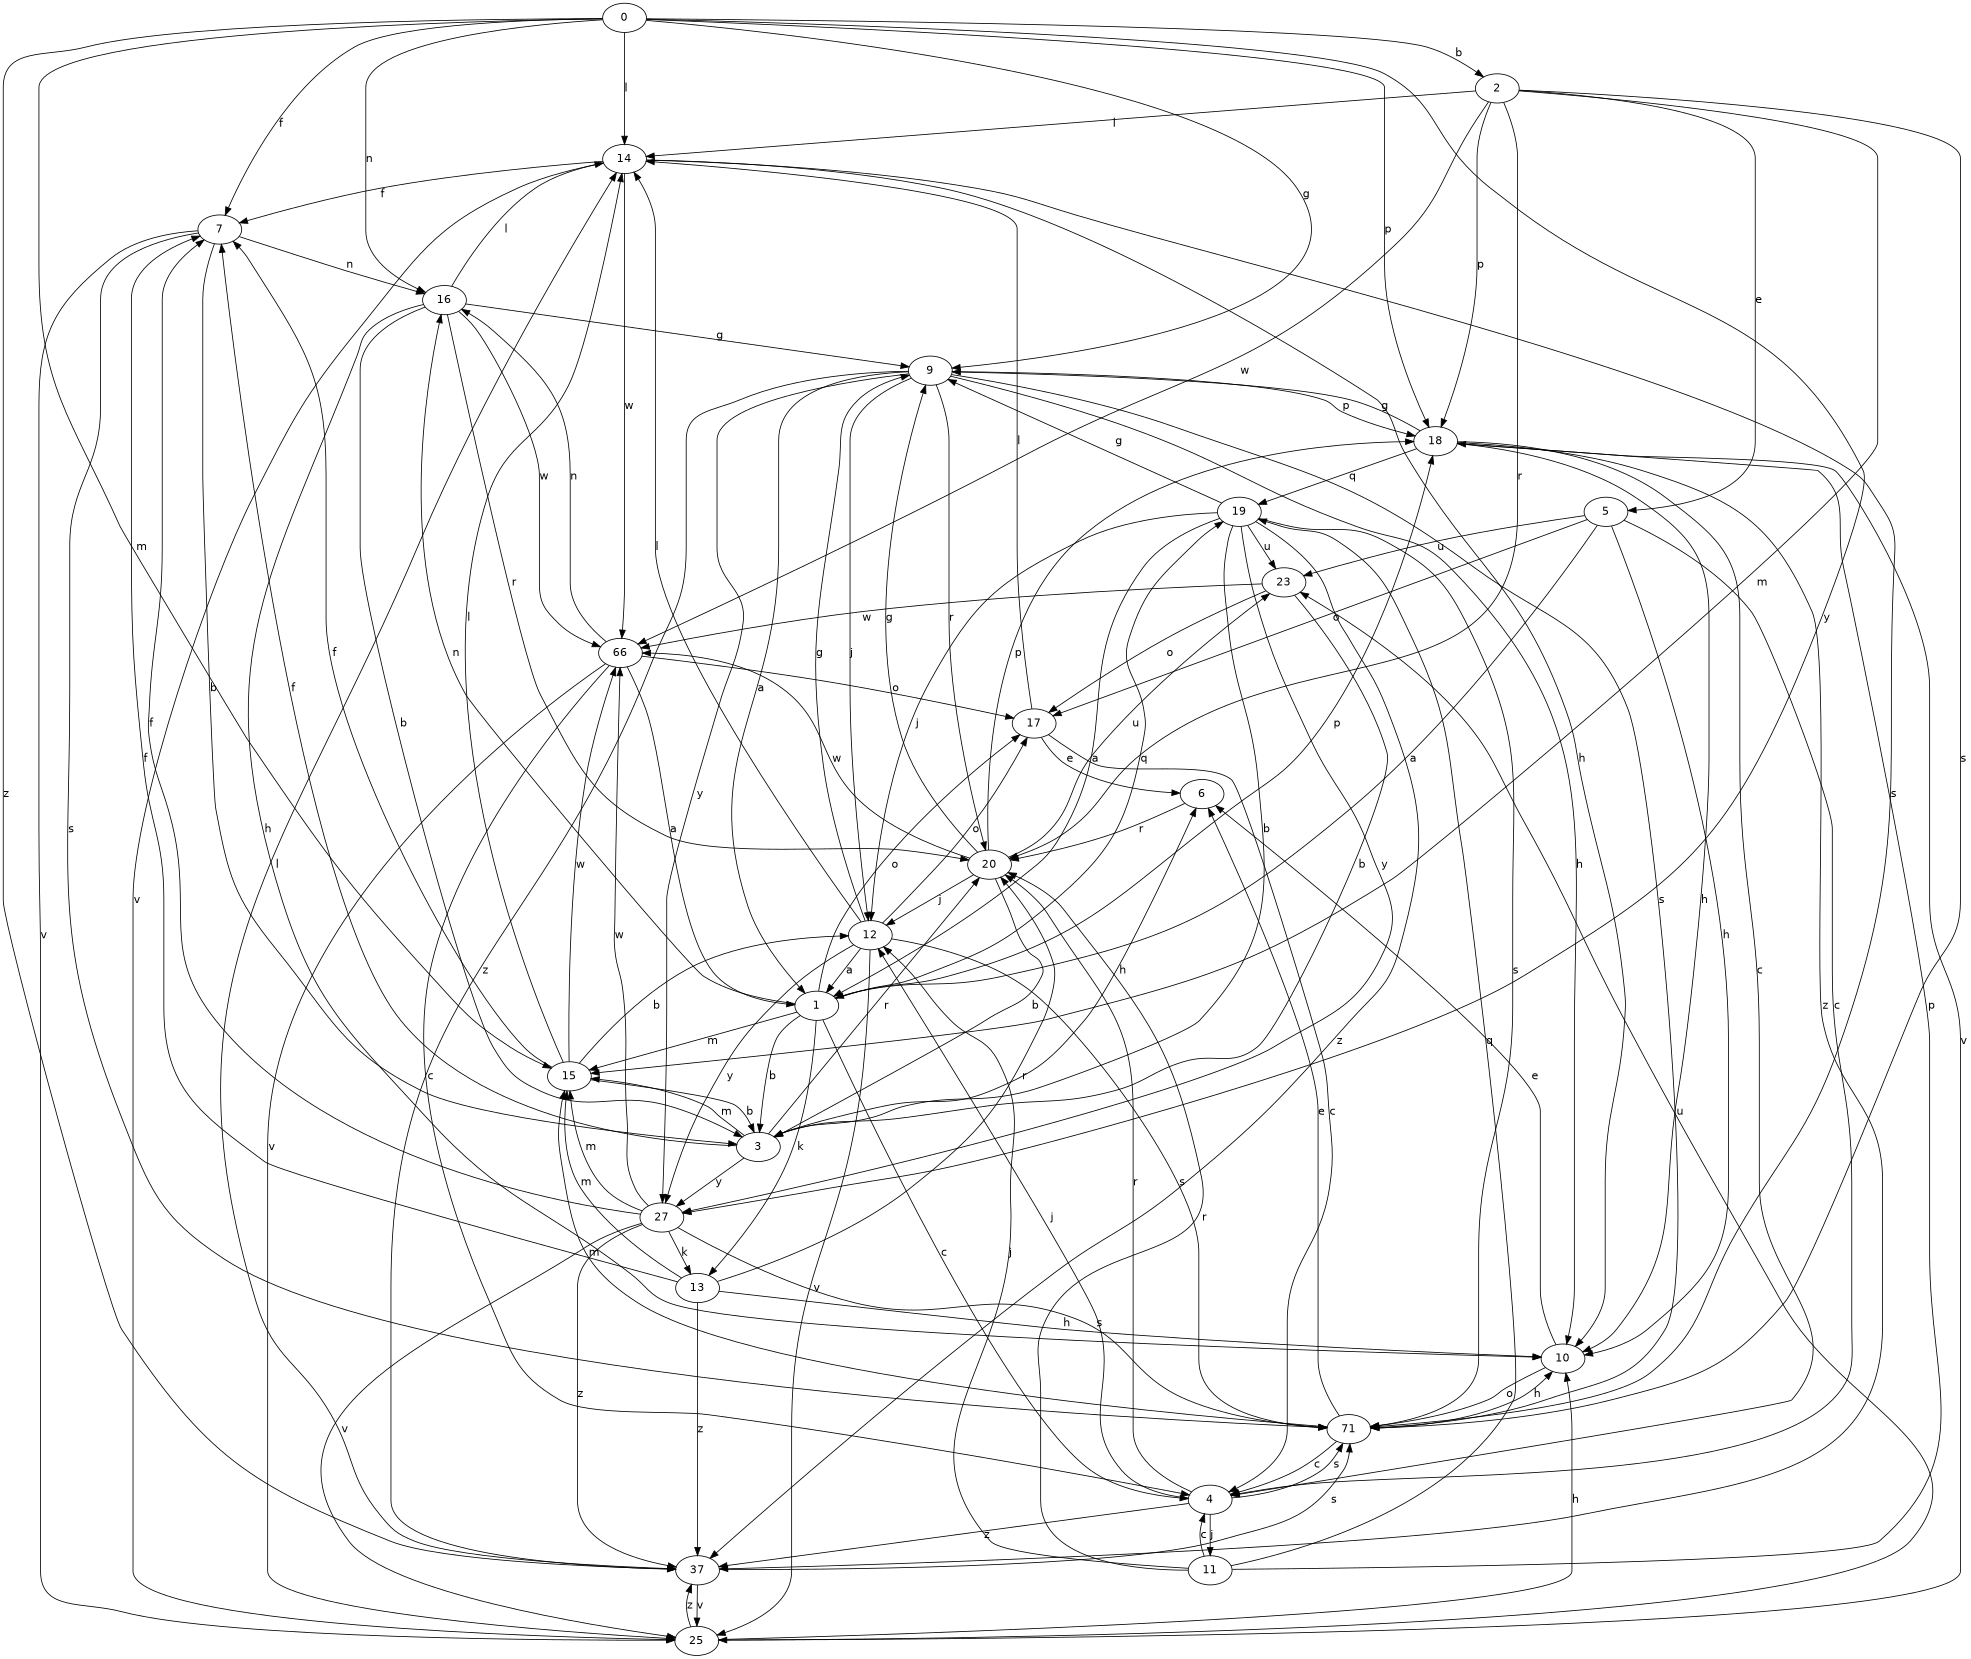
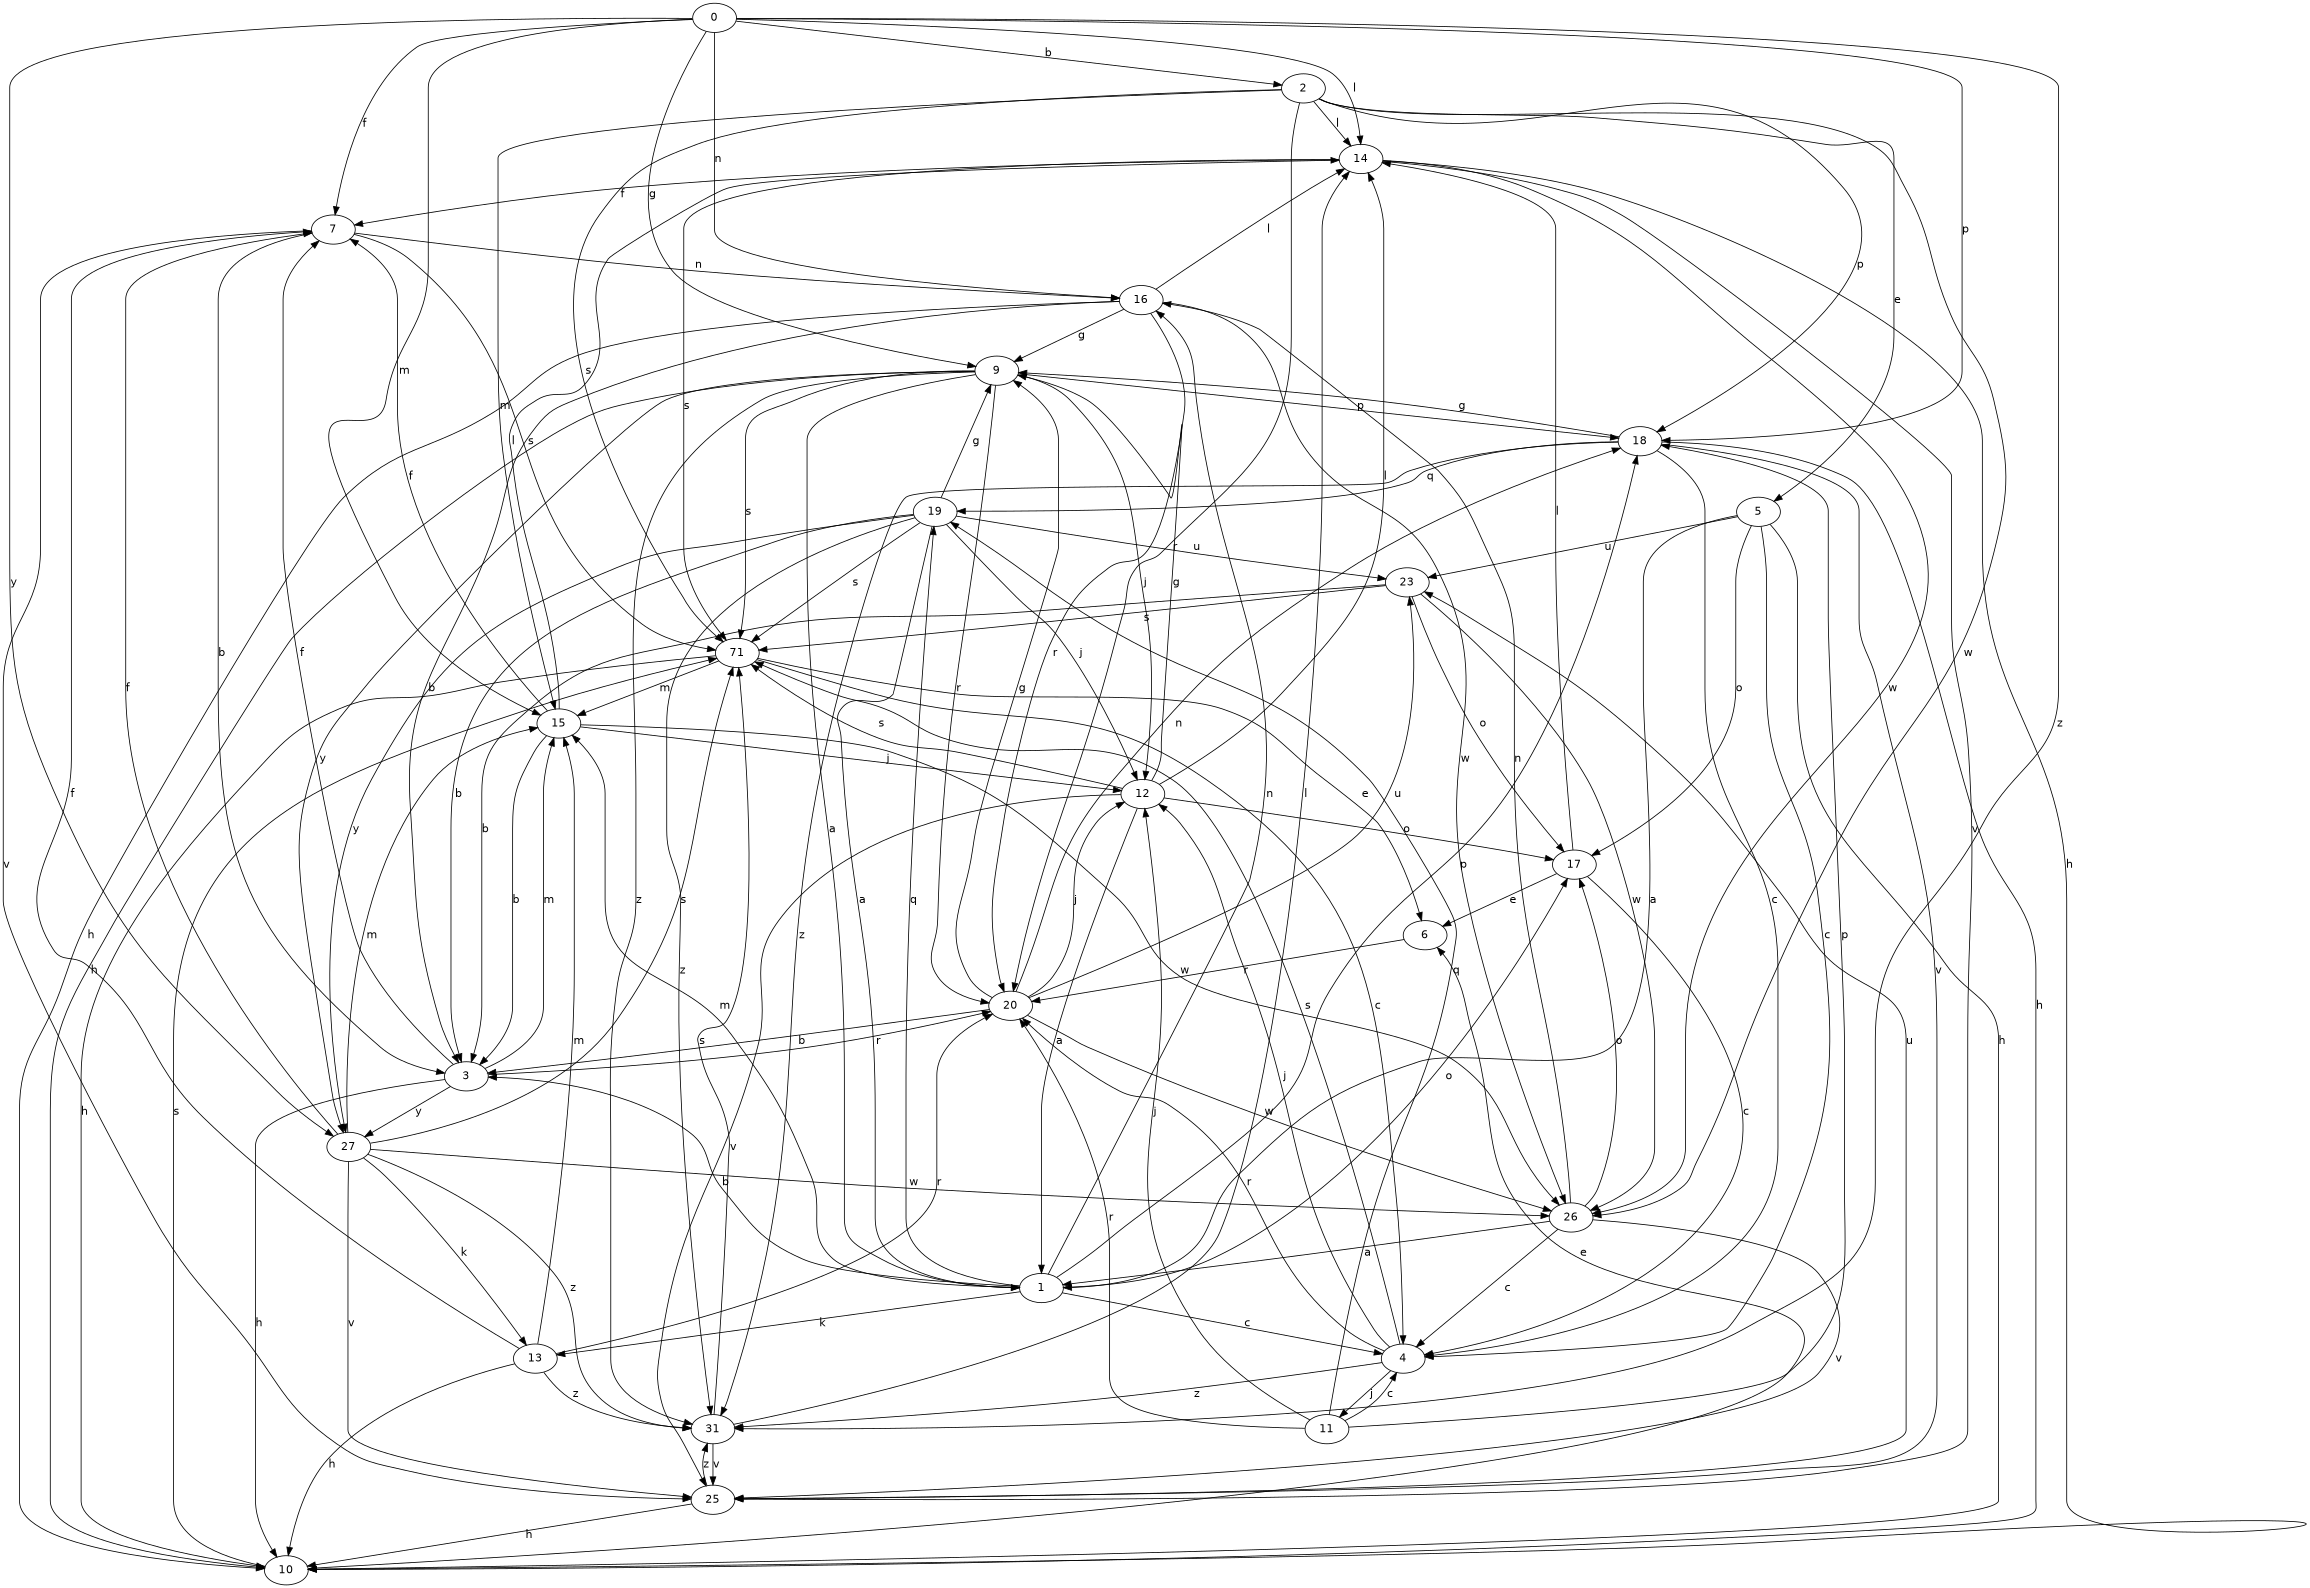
  strict digraph {
    fontname="DejaVu Sans"
    node [fontname="DejaVu Sans"]
    edge [fontname="DejaVu Sans"]
    0
    2
    7
    9
    14
    15
    16
    18
    27
-   31 [label=37]
+   31
    5
    20
    n13 [label=71]
-   26 [label=66]
+   26
    3
    25
    1
    10
    12
    4
    19
    13
    17
    11
    6
    23
    0 -> 2 [label=b]
    0 -> 7 [label=f]
    0 -> 9 [label=g]
    0 -> 14 [label=l]
    0 -> 15 [label=m]
    0 -> 16 [label=n]
    0 -> 18 [label=p]
    0 -> 27 [label=y]
    0 -> 31 [label=z]
    2 -> 14 [label=l]
    2 -> 15 [label=m]
    2 -> 18 [label=p]
    2 -> 5 [label=e]
    2 -> 20 [label=r]
    2 -> n13 [label=s]
    2 -> 26 [label=w]
    7 -> 16 [label=n]
    7 -> n13 [label=s]
    7 -> 3 [label=b]
    7 -> 25 [label=v]
    9 -> 18 [label=p]
    9 -> 27 [label=y]
    9 -> 31 [label=z]
    9 -> 20 [label=r]
    9 -> n13 [label=s]
    9 -> 1 [label=a]
    9 -> 10 [label=h]
    9 -> 12 [label=j]
    14 -> 7 [label=f]
    14 -> n13 [label=s]
    14 -> 26 [label=w]
    14 -> 25 [label=v]
    14 -> 10 [label=h]
    15 -> 7 [label=f]
    15 -> 14 [label=l]
    15 -> 26 [label=w]
    15 -> 3 [label=b]
-   15 -> 12 [label=b]
+   15 -> 12 [label=j]
    16 -> 9 [label=g]
    16 -> 14 [label=l]
    16 -> 20 [label=r]
    16 -> 26 [label=w]
    16 -> 3 [label=b]
    16 -> 10 [label=h]
    18 -> 9 [label=g]
    18 -> 31 [label=z]
    18 -> 25 [label=v]
    18 -> 10 [label=h]
    18 -> 4 [label=c]
    18 -> 19 [label=q]
    27 -> 7 [label=f]
    27 -> 15 [label=m]
    27 -> 31 [label=z]
    27 -> n13 [label=s]
    27 -> 26 [label=w]
    27 -> 25 [label=v]
    27 -> 13 [label=k]
    31 -> 14 [label=l]
    31 -> n13 [label=s]
    31 -> 25 [label=v]
    5 -> 1 [label=a]
    5 -> 10 [label=h]
    5 -> 4 [label=c]
    5 -> 17 [label=o]
    5 -> 23 [label=u]
    20 -> 9 [label=g]
-   20 -> 18 [label=p]
+   20 -> 18 [label=n]
    20 -> 26 [label=w]
    20 -> 3 [label=b]
    20 -> 12 [label=j]
    20 -> 23 [label=u]
    n13 -> 15 [label=m]
    n13 -> 10 [label=h]
    n13 -> 4 [label=c]
    n13 -> 6 [label=e]
    26 -> 16 [label=n]
    26 -> 25 [label=v]
    26 -> 1 [label=a]
    26 -> 4 [label=c]
    26 -> 17 [label=o]
    3 -> 7 [label=f]
    3 -> 15 [label=m]
    3 -> 27 [label=y]
    3 -> 20 [label=r]
-   3 -> 6 [label=h]
+   3 -> 10 [label=h]
    25 -> 31 [label=z]
    25 -> 10 [label=h]
    25 -> 23 [label=u]
    1 -> 15 [label=m]
    1 -> 16 [label=n]
    1 -> 18 [label=p]
    1 -> 3 [label=b]
    1 -> 4 [label=c]
    1 -> 19 [label=q]
    1 -> 13 [label=k]
    1 -> 17 [label=o]
-   10 -> n13 [label=o]
+   10 -> n13 [label=s]
    10 -> 6 [label=e]
    12 -> 9 [label=g]
    12 -> 14 [label=l]
-   12 -> 27 [label=y]
    12 -> n13 [label=s]
    12 -> 25 [label=v]
    12 -> 1 [label=a]
    12 -> 17 [label=o]
    4 -> 31 [label=z]
    4 -> 20 [label=r]
    4 -> n13 [label=s]
    4 -> 12 [label=j]
    4 -> 11 [label=j]
    19 -> 9 [label=g]
    19 -> 27 [label=y]
    19 -> 31 [label=z]
    19 -> n13 [label=s]
    19 -> 3 [label=b]
    19 -> 1 [label=a]
    19 -> 12 [label=j]
    19 -> 23 [label=u]
    13 -> 7 [label=f]
    13 -> 15 [label=m]
    13 -> 31 [label=z]
    13 -> 20 [label=r]
    13 -> 10 [label=h]
    17 -> 14 [label=l]
    17 -> 4 [label=c]
    17 -> 6 [label=e]
    11 -> 18 [label=p]
    11 -> 20 [label=r]
    11 -> 12 [label=j]
    11 -> 4 [label=c]
    11 -> 19 [label=q]
    6 -> 20 [label=r]
+   23 -> n13 [label=s]
    23 -> 26 [label=w]
    23 -> 3 [label=b]
    23 -> 17 [label=o]
  }
